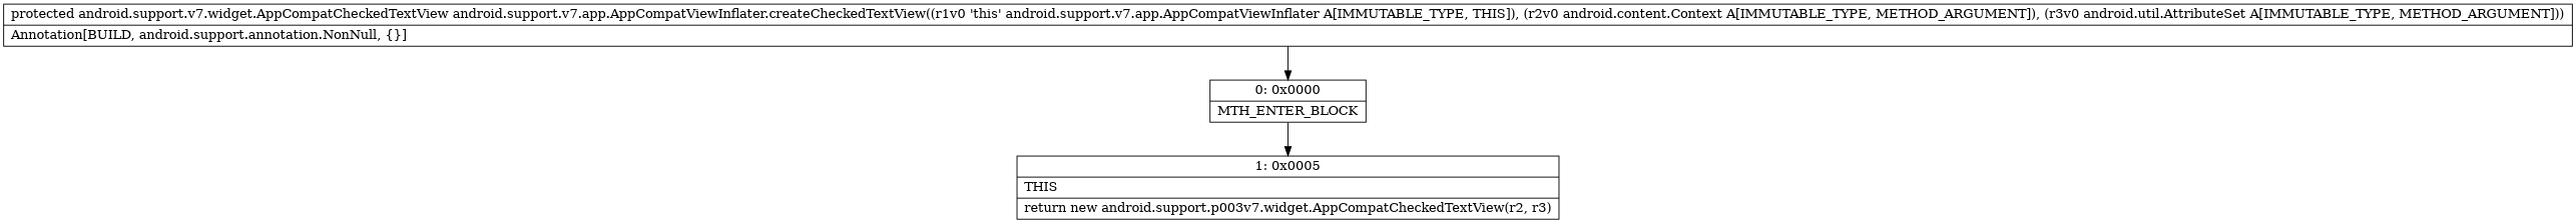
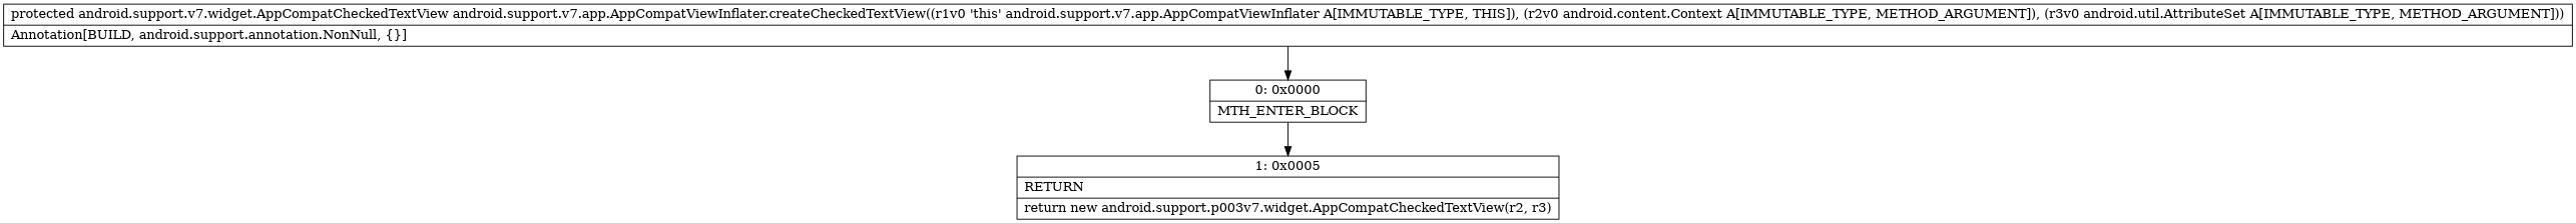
  digraph {
    node [shape=record]
    n1 [label="{0\:\ 0x0000|MTH_ENTER_BLOCK\l}"]
-   n2 [label="{1\:\ 0x0005|THIS\l|return new android.support.p003v7.widget.AppCompatCheckedTextView(r2, r3)\l}"]
+   n2 [label="{1\:\ 0x0005|RETURN\l|return new android.support.p003v7.widget.AppCompatCheckedTextView(r2, r3)\l}"]
    n3 [label="{protected android.support.v7.widget.AppCompatCheckedTextView android.support.v7.app.AppCompatViewInflater.createCheckedTextView((r1v0 'this' android.support.v7.app.AppCompatViewInflater A[IMMUTABLE_TYPE, THIS]), (r2v0 android.content.Context A[IMMUTABLE_TYPE, METHOD_ARGUMENT]), (r3v0 android.util.AttributeSet A[IMMUTABLE_TYPE, METHOD_ARGUMENT]))  | Annotation[BUILD, android.support.annotation.NonNull, \{\}]\l}"]
    n1 -> n2
    n3 -> n1
  }
